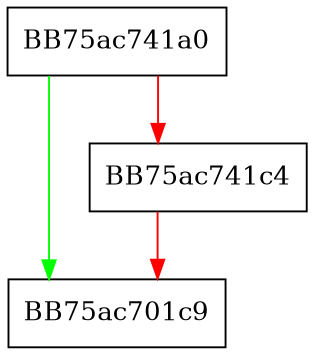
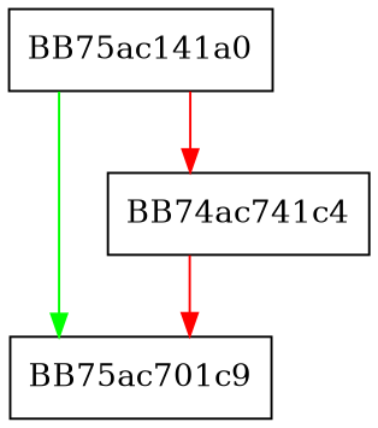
  digraph {
    splines=ortho
    node [shape=box]
    edge [color=red]
    n1 [label=BB75ac701c9]
-   BB75ac741a0
-   BB75ac741c4
+   BB75ac741a0 [label=BB75ac141a0]
+   BB75ac741c4 [label=BB74ac741c4]
    BB75ac741a0 -> n1 [color=green]
    BB75ac741a0 -> BB75ac741c4
    BB75ac741c4 -> n1
  }
